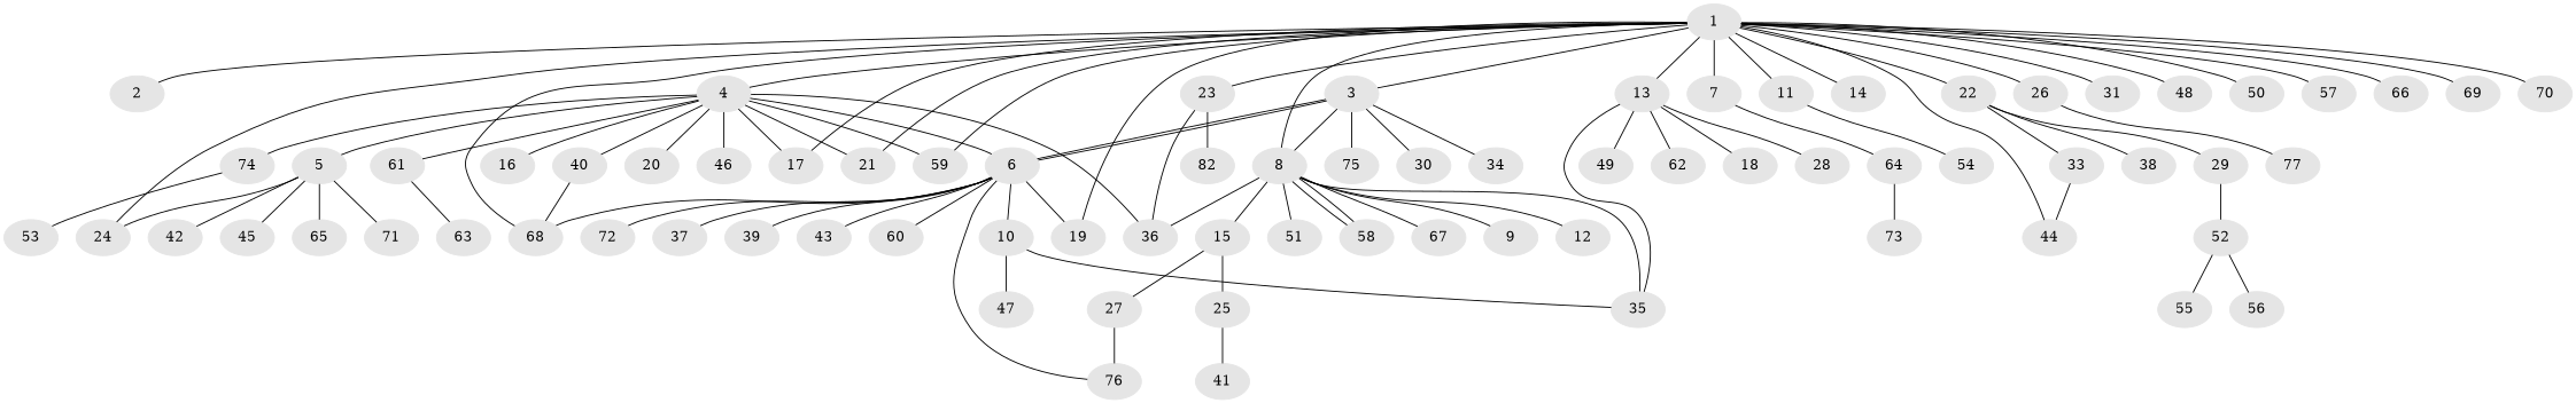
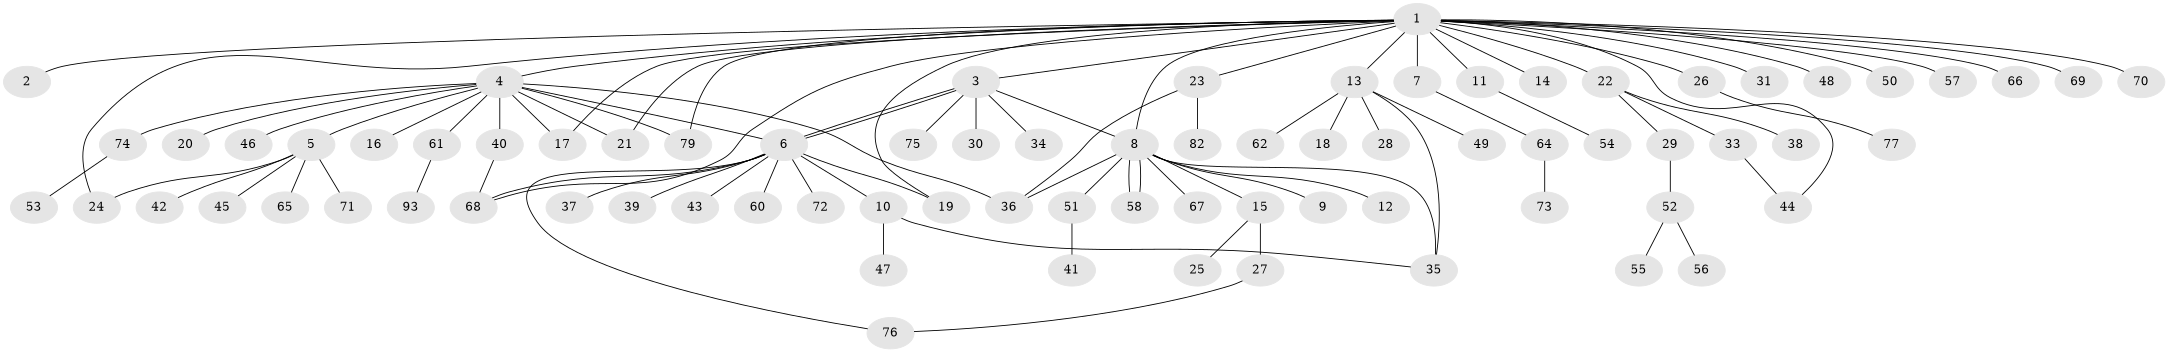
  graph {
    node [color=gray90 style=filled]
    1
    2
    3
    4
    7
    8
    11
    13
    14
    17
    19
    21
    22
    23
    24
    26
    31
    44
    48
    50
    57
-   59
+   59 [label=79]
    66
    68
    69
    70
    6
    30
    34
    75
    5
    16
    20
    36
    40
    46
    61
    74
    64
    9
    12
    15
    35
    51
    58
    67
    54
    18
    28
    49
    62
    29
    33
    38
    n55 [label=82]
    77
    10
    37
    39
    43
    60
    72
    76
    42
    45
    65
    71
-   63
+   63 [label=93]
    53
    47
    73
    25
    27
    41
    52
    55
    56
    1 -- 2
    1 -- 3
    1 -- 4
    1 -- 7
    1 -- 8
    1 -- 11
    1 -- 13
    1 -- 14
    1 -- 17
    1 -- 19
    1 -- 21
    1 -- 22
    1 -- 23
    1 -- 24
    1 -- 26
    1 -- 31
    1 -- 44
    1 -- 48
    1 -- 50
    1 -- 57
    1 -- 59
    1 -- 66
    1 -- 68
    1 -- 69
    1 -- 70
    3 -- 8
    3 -- 6
    3 -- 6
    3 -- 30
    3 -- 34
    3 -- 75
    4 -- 17
    4 -- 21
    4 -- 59
    4 -- 6
    4 -- 5
    4 -- 16
    4 -- 20
    4 -- 36
    4 -- 40
    4 -- 46
    4 -- 61
    4 -- 74
    7 -- 64
    8 -- 36
    8 -- 9
    8 -- 12
    8 -- 15
    8 -- 35
    8 -- 51
    8 -- 58
    8 -- 58
    8 -- 67
    11 -- 54
    13 -- 35
    13 -- 18
    13 -- 28
    13 -- 49
    13 -- 62
    22 -- 29
    22 -- 33
    22 -- 38
    23 -- 36
    23 -- n55
    26 -- 77
    6 -- 19
    6 -- 68
    6 -- 10
    6 -- 37
    6 -- 39
    6 -- 43
    6 -- 60
    6 -- 72
    6 -- 76
    5 -- 24
    5 -- 42
    5 -- 45
    5 -- 65
    5 -- 71
    40 -- 68
    61 -- 63
    74 -- 53
    64 -- 73
    15 -- 25
    15 -- 27
    29 -- 52
    33 -- 44
    10 -- 35
    10 -- 47
-   25 -- 41
+   51 -- 41
    27 -- 76
    52 -- 55
    52 -- 56
  }
